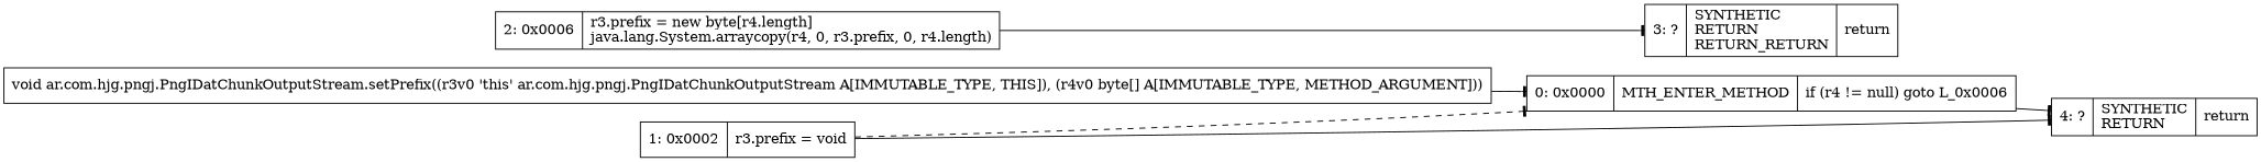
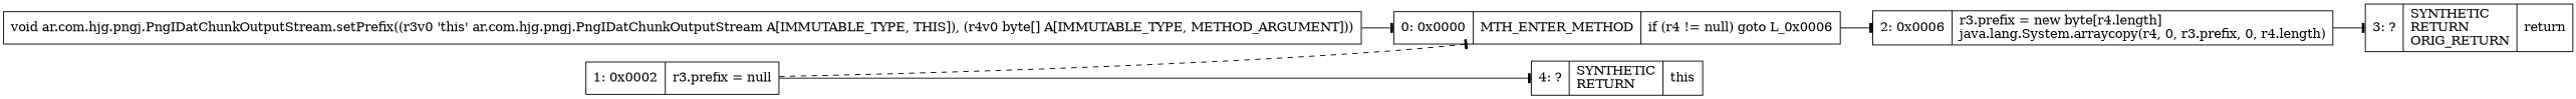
  digraph {
    rankdir=LR
    node [shape=record]
    edge [arrowhead=tee]
    n1 [label="{0\:\ 0x0000|MTH_ENTER_METHOD\l|if (r4 != null) goto L_0x0006\l}"]
    n2 [label="{2\:\ 0x0006|r3.prefix = new byte[r4.length]\ljava.lang.System.arraycopy(r4, 0, r3.prefix, 0, r4.length)\l}"]
-   n3 [label="{1\:\ 0x0002|r3.prefix = void\l}"]
-   n4 [label="{4\:\ ?|SYNTHETIC\lRETURN\l|return\l}"]
-   n5 [label="{3\:\ ?|SYNTHETIC\lRETURN\lRETURN_RETURN\l|return\l}"]
+   n3 [label="{1\:\ 0x0002|r3.prefix = null\l}"]
+   n4 [label="{4\:\ ?|SYNTHETIC\lRETURN\l|this\l}"]
+   n5 [label="{3\:\ ?|SYNTHETIC\lRETURN\lORIG_RETURN\l|return\l}"]
    n6 [label="{void ar.com.hjg.pngj.PngIDatChunkOutputStream.setPrefix((r3v0 'this' ar.com.hjg.pngj.PngIDatChunkOutputStream A[IMMUTABLE_TYPE, THIS]), (r4v0 byte[] A[IMMUTABLE_TYPE, METHOD_ARGUMENT])) }"]
-   n1 -> n4
+   n1 -> n2
    n2 -> n5
    n3 -> n1 [style=dashed]
    n3 -> n4
    n6 -> n1
  }
